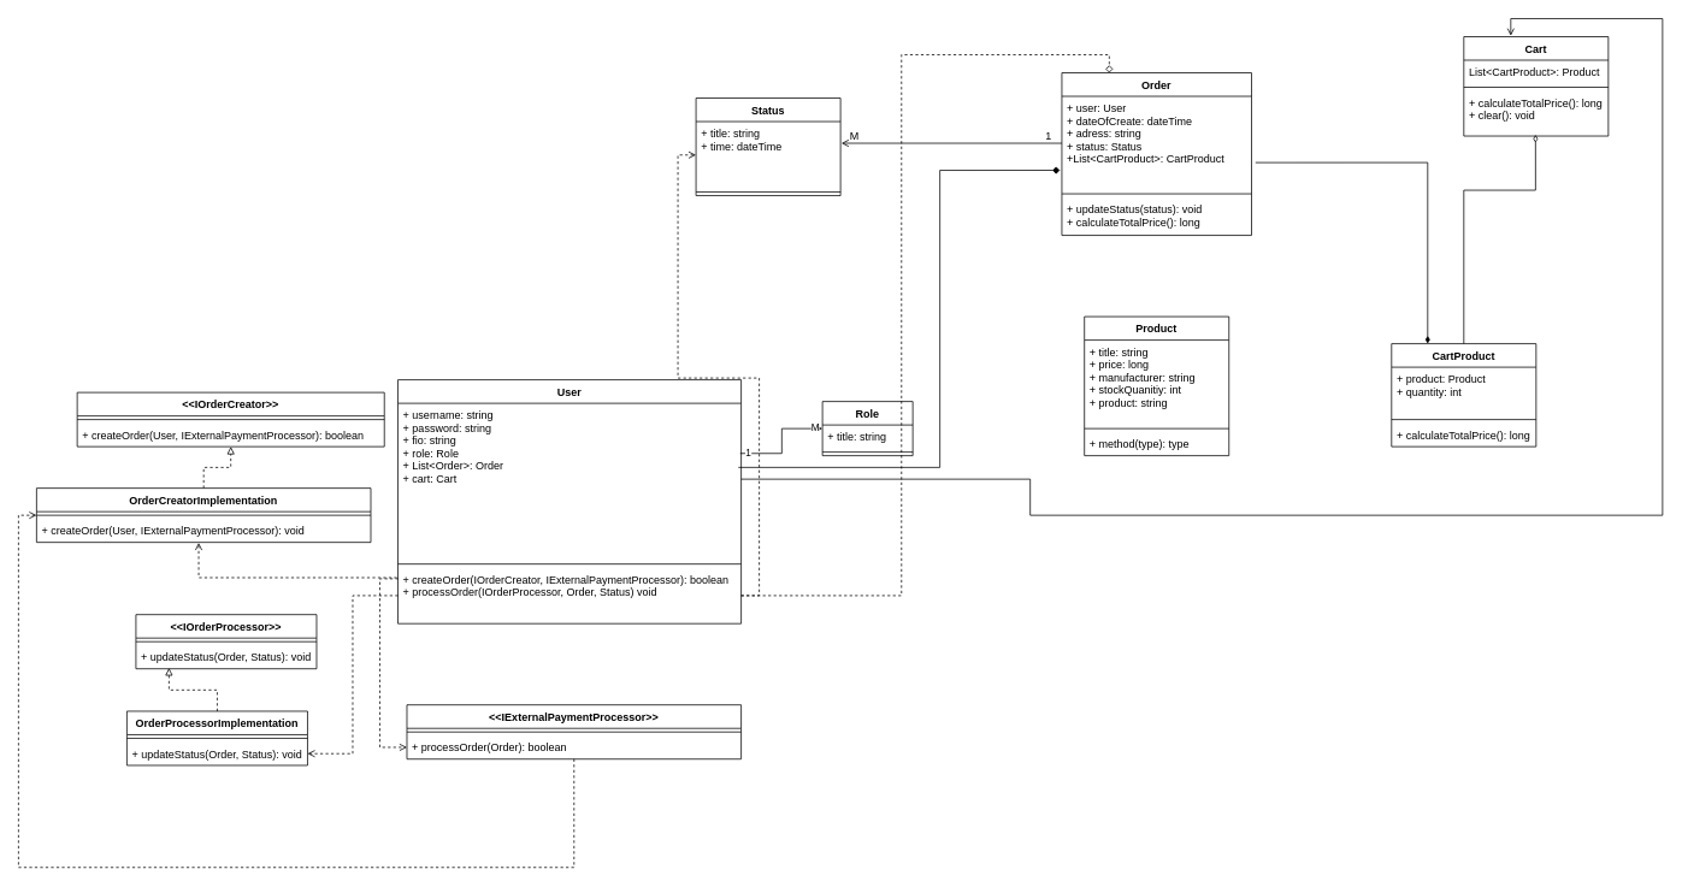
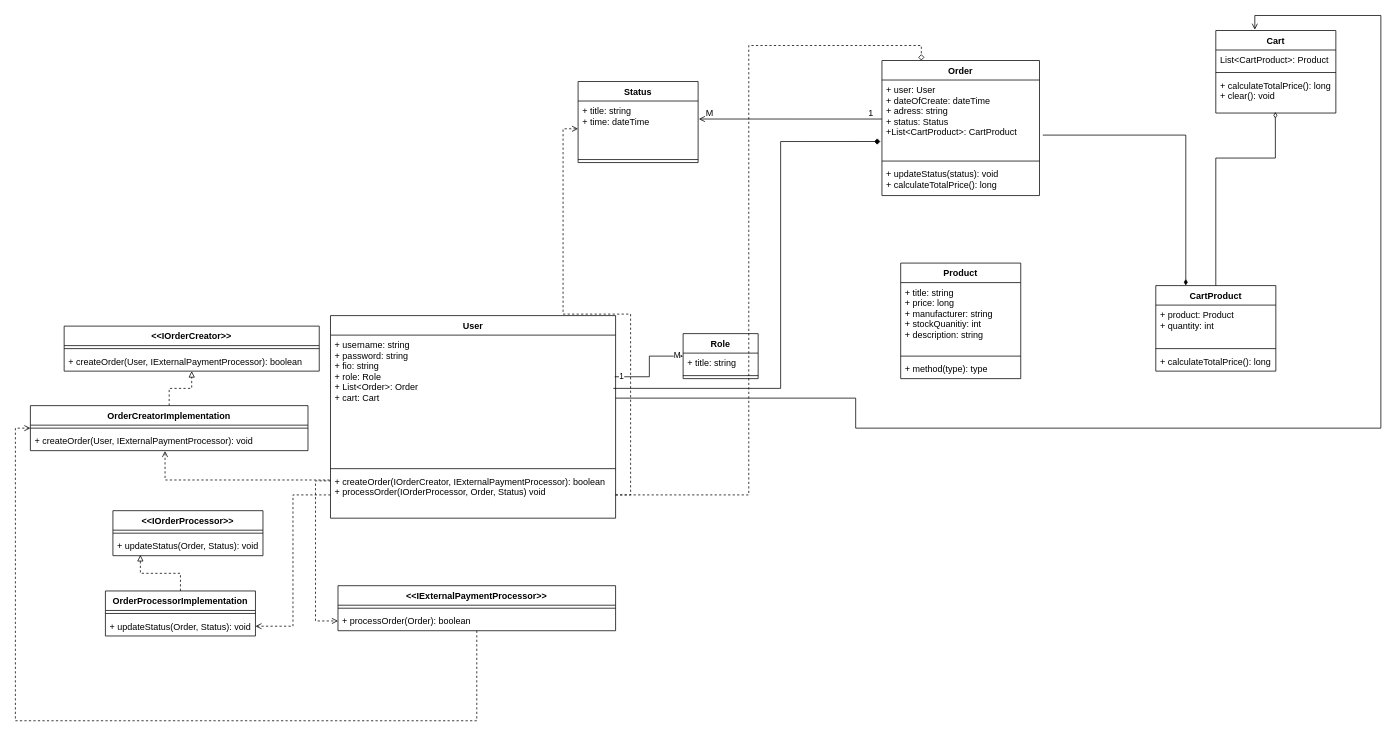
  <mxCell id="0" />
  <mxCell id="1" parent="0" />
  <mxCell id="2" value="Order" style="swimlane;fontStyle=1;align=center;verticalAlign=top;childLayout=stackLayout;horizontal=1;startSize=26;horizontalStack=0;resizeParent=1;resizeParentMax=0;resizeLast=0;collapsible=1;marginBottom=0;" vertex="1" parent="1"><mxGeometry x="1175" y="80" width="210" height="180" as="geometry" /></mxCell>
  <mxCell id="3" value="+ user: User&#10;+ dateOfCreate: dateTime&#10;+ adress: string&#10;+ status: Status&#10;+List&lt;CartProduct&gt;: CartProduct" style="text;strokeColor=none;fillColor=none;align=left;verticalAlign=top;spacingLeft=4;spacingRight=4;overflow=hidden;rotatable=0;points=[[0,0.5],[1,0.5]];portConstraint=eastwest;" vertex="1" parent="2"><mxGeometry y="26" width="210" height="104" as="geometry" /></mxCell>
  <mxCell id="4" value="" style="line;strokeWidth=1;fillColor=none;align=left;verticalAlign=middle;spacingTop=-1;spacingLeft=3;spacingRight=3;rotatable=0;labelPosition=right;points=[];portConstraint=eastwest;" vertex="1" parent="2"><mxGeometry y="130" width="210" height="8" as="geometry" /></mxCell>
  <mxCell id="5" value="+ updateStatus(status): void&#10;+ calculateTotalPrice(): long" style="text;strokeColor=none;fillColor=none;align=left;verticalAlign=top;spacingLeft=4;spacingRight=4;overflow=hidden;rotatable=0;points=[[0,0.5],[1,0.5]];portConstraint=eastwest;" vertex="1" parent="2"><mxGeometry y="138" width="210" height="42" as="geometry" /></mxCell>
  <mxCell id="6" value="Product" style="swimlane;fontStyle=1;align=center;verticalAlign=top;childLayout=stackLayout;horizontal=1;startSize=26;horizontalStack=0;resizeParent=1;resizeParentMax=0;resizeLast=0;collapsible=1;marginBottom=0;" vertex="1" parent="1"><mxGeometry x="1200" y="350" width="160" height="154" as="geometry" /></mxCell>
- <mxCell id="7" value="+ title: string&#10;+ price: long&#10;+ manufacturer: string&#10;+ stockQuanitiy: int&#10;+ product: string" style="text;strokeColor=none;fillColor=none;align=left;verticalAlign=top;spacingLeft=4;spacingRight=4;overflow=hidden;rotatable=0;points=[[0,0.5],[1,0.5]];portConstraint=eastwest;" vertex="1" parent="6"><mxGeometry y="26" width="160" height="94" as="geometry" /></mxCell>
+ <mxCell id="7" value="+ title: string&#10;+ price: long&#10;+ manufacturer: string&#10;+ stockQuanitiy: int&#10;+ description: string" style="text;strokeColor=none;fillColor=none;align=left;verticalAlign=top;spacingLeft=4;spacingRight=4;overflow=hidden;rotatable=0;points=[[0,0.5],[1,0.5]];portConstraint=eastwest;" vertex="1" parent="6"><mxGeometry y="26" width="160" height="94" as="geometry" /></mxCell>
  <mxCell id="8" value="" style="line;strokeWidth=1;fillColor=none;align=left;verticalAlign=middle;spacingTop=-1;spacingLeft=3;spacingRight=3;rotatable=0;labelPosition=right;points=[];portConstraint=eastwest;" vertex="1" parent="6"><mxGeometry y="120" width="160" height="8" as="geometry" /></mxCell>
  <mxCell id="9" value="+ method(type): type" style="text;strokeColor=none;fillColor=none;align=left;verticalAlign=top;spacingLeft=4;spacingRight=4;overflow=hidden;rotatable=0;points=[[0,0.5],[1,0.5]];portConstraint=eastwest;" vertex="1" parent="6"><mxGeometry y="128" width="160" height="26" as="geometry" /></mxCell>
  <mxCell id="10" style="edgeStyle=orthogonalEdgeStyle;rounded=0;orthogonalLoop=1;jettySize=auto;html=1;exitX=0.25;exitY=0;exitDx=0;exitDy=0;entryX=1.021;entryY=0.706;entryDx=0;entryDy=0;entryPerimeter=0;startArrow=diamondThin;startFill=1;endArrow=none;endFill=0;" edge="1" parent="1" source="11" target="3"><mxGeometry relative="1" as="geometry" /></mxCell>
  <mxCell id="11" value="CartProduct" style="swimlane;fontStyle=1;align=center;verticalAlign=top;childLayout=stackLayout;horizontal=1;startSize=26;horizontalStack=0;resizeParent=1;resizeParentMax=0;resizeLast=0;collapsible=1;marginBottom=0;" vertex="1" parent="1"><mxGeometry x="1540" y="380" width="160" height="114" as="geometry" /></mxCell>
  <mxCell id="12" value="+ product: Product&#10;+ quantity: int" style="text;strokeColor=none;fillColor=none;align=left;verticalAlign=top;spacingLeft=4;spacingRight=4;overflow=hidden;rotatable=0;points=[[0,0.5],[1,0.5]];portConstraint=eastwest;" vertex="1" parent="11"><mxGeometry y="26" width="160" height="54" as="geometry" /></mxCell>
  <mxCell id="13" value="" style="line;strokeWidth=1;fillColor=none;align=left;verticalAlign=middle;spacingTop=-1;spacingLeft=3;spacingRight=3;rotatable=0;labelPosition=right;points=[];portConstraint=eastwest;" vertex="1" parent="11"><mxGeometry y="80" width="160" height="8" as="geometry" /></mxCell>
  <mxCell id="14" value="+ calculateTotalPrice(): long" style="text;strokeColor=none;fillColor=none;align=left;verticalAlign=top;spacingLeft=4;spacingRight=4;overflow=hidden;rotatable=0;points=[[0,0.5],[1,0.5]];portConstraint=eastwest;" vertex="1" parent="11"><mxGeometry y="88" width="160" height="26" as="geometry" /></mxCell>
  <mxCell id="15" style="edgeStyle=orthogonalEdgeStyle;rounded=0;orthogonalLoop=1;jettySize=auto;html=1;exitX=0.496;exitY=0.971;exitDx=0;exitDy=0;entryX=0.5;entryY=0;entryDx=0;entryDy=0;endArrow=none;endFill=0;exitPerimeter=0;startArrow=diamondThin;startFill=0;" edge="1" parent="1" source="19" target="11"><mxGeometry relative="1" as="geometry"><Array as="points"><mxPoint x="1699" y="210" /><mxPoint x="1620" y="210" /></Array></mxGeometry></mxCell>
  <mxCell id="16" value="Cart" style="swimlane;fontStyle=1;align=center;verticalAlign=top;childLayout=stackLayout;horizontal=1;startSize=26;horizontalStack=0;resizeParent=1;resizeParentMax=0;resizeLast=0;collapsible=1;marginBottom=0;" vertex="1" parent="1"><mxGeometry x="1620" y="40" width="160" height="110" as="geometry" /></mxCell>
  <mxCell id="17" value="List&lt;CartProduct&gt;: Product" style="text;strokeColor=none;fillColor=none;align=left;verticalAlign=top;spacingLeft=4;spacingRight=4;overflow=hidden;rotatable=0;points=[[0,0.5],[1,0.5]];portConstraint=eastwest;" vertex="1" parent="16"><mxGeometry y="26" width="160" height="26" as="geometry" /></mxCell>
  <mxCell id="18" value="" style="line;strokeWidth=1;fillColor=none;align=left;verticalAlign=middle;spacingTop=-1;spacingLeft=3;spacingRight=3;rotatable=0;labelPosition=right;points=[];portConstraint=eastwest;" vertex="1" parent="16"><mxGeometry y="52" width="160" height="8" as="geometry" /></mxCell>
  <mxCell id="19" value="+ calculateTotalPrice(): long&#10;+ clear(): void" style="text;strokeColor=none;fillColor=none;align=left;verticalAlign=top;spacingLeft=4;spacingRight=4;overflow=hidden;rotatable=0;points=[[0,0.5],[1,0.5]];portConstraint=eastwest;" vertex="1" parent="16"><mxGeometry y="60" width="160" height="50" as="geometry" /></mxCell>
  <mxCell id="20" value="Status" style="swimlane;fontStyle=1;align=center;verticalAlign=top;childLayout=stackLayout;horizontal=1;startSize=26;horizontalStack=0;resizeParent=1;resizeParentMax=0;resizeLast=0;collapsible=1;marginBottom=0;" vertex="1" parent="1"><mxGeometry x="770" y="108" width="160" height="108" as="geometry" /></mxCell>
  <mxCell id="21" value="+ title: string&#10;+ time: dateTime" style="text;strokeColor=none;fillColor=none;align=left;verticalAlign=top;spacingLeft=4;spacingRight=4;overflow=hidden;rotatable=0;points=[[0,0.5],[1,0.5]];portConstraint=eastwest;" vertex="1" parent="20"><mxGeometry y="26" width="160" height="74" as="geometry" /></mxCell>
  <mxCell id="22" value="" style="line;strokeWidth=1;fillColor=none;align=left;verticalAlign=middle;spacingTop=-1;spacingLeft=3;spacingRight=3;rotatable=0;labelPosition=right;points=[];portConstraint=eastwest;" vertex="1" parent="20"><mxGeometry y="100" width="160" height="8" as="geometry" /></mxCell>
  <mxCell id="23" style="edgeStyle=orthogonalEdgeStyle;rounded=0;orthogonalLoop=1;jettySize=auto;html=1;exitX=0;exitY=0.5;exitDx=0;exitDy=0;entryX=1.006;entryY=0.324;entryDx=0;entryDy=0;entryPerimeter=0;startArrow=none;startFill=0;endArrow=open;endFill=0;" edge="1" parent="1" source="3" target="21"><mxGeometry relative="1" as="geometry" /></mxCell>
  <mxCell id="24" value="M" style="text;html=1;align=center;verticalAlign=middle;resizable=0;points=[];autosize=1;strokeColor=none;fillColor=none;" vertex="1" parent="1"><mxGeometry x="930" y="135" width="30" height="30" as="geometry" /></mxCell>
  <mxCell id="25" value="1" style="text;html=1;align=center;verticalAlign=middle;resizable=0;points=[];autosize=1;strokeColor=none;fillColor=none;" vertex="1" parent="1"><mxGeometry x="1145" y="135" width="30" height="30" as="geometry" /></mxCell>
  <mxCell id="26" value="User" style="swimlane;fontStyle=1;align=center;verticalAlign=top;childLayout=stackLayout;horizontal=1;startSize=26;horizontalStack=0;resizeParent=1;resizeParentMax=0;resizeLast=0;collapsible=1;marginBottom=0;" vertex="1" parent="1"><mxGeometry x="440" y="420" width="380" height="270" as="geometry" /></mxCell>
  <mxCell id="27" value="+ username: string&#10;+ password: string&#10;+ fio: string&#10;+ role: Role&#10;+ List&lt;Order&gt;: Order&#10;+ cart: Cart&#10;&#10;" style="text;strokeColor=none;fillColor=none;align=left;verticalAlign=top;spacingLeft=4;spacingRight=4;overflow=hidden;rotatable=0;points=[[0,0.5],[1,0.5]];portConstraint=eastwest;" vertex="1" parent="26"><mxGeometry y="26" width="380" height="174" as="geometry" /></mxCell>
  <mxCell id="28" value="" style="line;strokeWidth=1;fillColor=none;align=left;verticalAlign=middle;spacingTop=-1;spacingLeft=3;spacingRight=3;rotatable=0;labelPosition=right;points=[];portConstraint=eastwest;" vertex="1" parent="26"><mxGeometry y="200" width="380" height="8" as="geometry" /></mxCell>
  <mxCell id="29" value="+ createOrder(IOrderCreator, IExternalPaymentProcessor): boolean&#10;+ processOrder(IOrderProcessor, Order, Status) void" style="text;strokeColor=none;fillColor=none;align=left;verticalAlign=top;spacingLeft=4;spacingRight=4;overflow=hidden;rotatable=0;points=[[0,0.5],[1,0.5]];portConstraint=eastwest;" vertex="1" parent="26"><mxGeometry y="208" width="380" height="62" as="geometry" /></mxCell>
  <mxCell id="30" style="edgeStyle=orthogonalEdgeStyle;rounded=0;orthogonalLoop=1;jettySize=auto;html=1;startArrow=none;startFill=0;endArrow=open;endFill=0;entryX=0.325;entryY=-0.009;entryDx=0;entryDy=0;entryPerimeter=0;" edge="1" parent="1" source="27" target="16"><mxGeometry relative="1" as="geometry"><mxPoint x="1140" y="510" as="targetPoint" /><Array as="points"><mxPoint x="1140" y="530" /><mxPoint x="1140" y="570" /><mxPoint x="1840" y="570" /><mxPoint x="1840" y="20" /><mxPoint x="1672" y="20" /></Array></mxGeometry></mxCell>
  <mxCell id="31" style="edgeStyle=orthogonalEdgeStyle;rounded=0;orthogonalLoop=1;jettySize=auto;html=1;exitX=0.992;exitY=0.408;exitDx=0;exitDy=0;entryX=-0.01;entryY=0.788;entryDx=0;entryDy=0;entryPerimeter=0;startArrow=none;startFill=0;endArrow=diamond;endFill=1;exitPerimeter=0;" edge="1" parent="1" source="27" target="3"><mxGeometry relative="1" as="geometry"><Array as="points"><mxPoint x="1040" y="517" /><mxPoint x="1040" y="188" /></Array></mxGeometry></mxCell>
  <mxCell id="32" value="Role" style="swimlane;fontStyle=1;align=center;verticalAlign=top;childLayout=stackLayout;horizontal=1;startSize=26;horizontalStack=0;resizeParent=1;resizeParentMax=0;resizeLast=0;collapsible=1;marginBottom=0;" vertex="1" parent="1"><mxGeometry x="910" y="444" width="100" height="60" as="geometry" /></mxCell>
  <mxCell id="33" value="+ title: string" style="text;strokeColor=none;fillColor=none;align=left;verticalAlign=top;spacingLeft=4;spacingRight=4;overflow=hidden;rotatable=0;points=[[0,0.5],[1,0.5]];portConstraint=eastwest;" vertex="1" parent="32"><mxGeometry y="26" width="100" height="26" as="geometry" /></mxCell>
  <mxCell id="34" value="" style="line;strokeWidth=1;fillColor=none;align=left;verticalAlign=middle;spacingTop=-1;spacingLeft=3;spacingRight=3;rotatable=0;labelPosition=right;points=[];portConstraint=eastwest;" vertex="1" parent="32"><mxGeometry y="52" width="100" height="8" as="geometry" /></mxCell>
  <mxCell id="35" style="edgeStyle=orthogonalEdgeStyle;rounded=0;orthogonalLoop=1;jettySize=auto;html=1;entryX=0;entryY=0.5;entryDx=0;entryDy=0;startArrow=none;startFill=0;endArrow=open;endFill=0;exitX=0.997;exitY=0.319;exitDx=0;exitDy=0;exitPerimeter=0;" edge="1" parent="1" source="27" target="32"><mxGeometry relative="1" as="geometry" /></mxCell>
  <mxCell id="36" value="1" style="edgeLabel;html=1;align=center;verticalAlign=middle;resizable=0;points=[];" vertex="1" connectable="0" parent="35"><mxGeometry x="-0.855" y="1" relative="1" as="geometry"><mxPoint as="offset" /></mxGeometry></mxCell>
  <mxCell id="37" value="M" style="edgeLabel;html=1;align=center;verticalAlign=middle;resizable=0;points=[];" vertex="1" connectable="0" parent="35"><mxGeometry x="0.859" y="2" relative="1" as="geometry"><mxPoint as="offset" /></mxGeometry></mxCell>
  <mxCell id="38" value="&lt;&lt;IOrderCreator&gt;&gt;" style="swimlane;fontStyle=1;align=center;verticalAlign=top;childLayout=stackLayout;horizontal=1;startSize=26;horizontalStack=0;resizeParent=1;resizeParentMax=0;resizeLast=0;collapsible=1;marginBottom=0;" vertex="1" parent="1"><mxGeometry x="85" y="434" width="340" height="60" as="geometry" /></mxCell>
  <mxCell id="39" value="" style="line;strokeWidth=1;fillColor=none;align=left;verticalAlign=middle;spacingTop=-1;spacingLeft=3;spacingRight=3;rotatable=0;labelPosition=right;points=[];portConstraint=eastwest;" vertex="1" parent="38"><mxGeometry y="26" width="340" height="8" as="geometry" /></mxCell>
  <mxCell id="40" value="+ createOrder(User, IExternalPaymentProcessor): boolean" style="text;strokeColor=none;fillColor=none;align=left;verticalAlign=top;spacingLeft=4;spacingRight=4;overflow=hidden;rotatable=0;points=[[0,0.5],[1,0.5]];portConstraint=eastwest;" vertex="1" parent="38"><mxGeometry y="34" width="340" height="26" as="geometry" /></mxCell>
  <mxCell id="41" value="&lt;&lt;IOrderProcessor&gt;&gt;" style="swimlane;fontStyle=1;align=center;verticalAlign=top;childLayout=stackLayout;horizontal=1;startSize=26;horizontalStack=0;resizeParent=1;resizeParentMax=0;resizeLast=0;collapsible=1;marginBottom=0;" vertex="1" parent="1"><mxGeometry x="150" y="680" width="200" height="60" as="geometry" /></mxCell>
  <mxCell id="42" value="" style="line;strokeWidth=1;fillColor=none;align=left;verticalAlign=middle;spacingTop=-1;spacingLeft=3;spacingRight=3;rotatable=0;labelPosition=right;points=[];portConstraint=eastwest;" vertex="1" parent="41"><mxGeometry y="26" width="200" height="8" as="geometry" /></mxCell>
  <mxCell id="43" value="+ updateStatus(Order, Status): void" style="text;strokeColor=none;fillColor=none;align=left;verticalAlign=top;spacingLeft=4;spacingRight=4;overflow=hidden;rotatable=0;points=[[0,0.5],[1,0.5]];portConstraint=eastwest;" vertex="1" parent="41"><mxGeometry y="34" width="200" height="26" as="geometry" /></mxCell>
  <mxCell id="44" style="edgeStyle=orthogonalEdgeStyle;rounded=0;orthogonalLoop=1;jettySize=auto;html=1;exitX=0.5;exitY=0;exitDx=0;exitDy=0;entryX=0.5;entryY=1;entryDx=0;entryDy=0;startArrow=none;startFill=0;endArrow=block;endFill=0;dashed=1;" edge="1" parent="1" source="45" target="38"><mxGeometry relative="1" as="geometry" /></mxCell>
  <mxCell id="45" value="OrderCreatorImplementation" style="swimlane;fontStyle=1;align=center;verticalAlign=top;childLayout=stackLayout;horizontal=1;startSize=26;horizontalStack=0;resizeParent=1;resizeParentMax=0;resizeLast=0;collapsible=1;marginBottom=0;" vertex="1" parent="1"><mxGeometry x="40" y="540" width="370" height="60" as="geometry" /></mxCell>
  <mxCell id="46" value="" style="line;strokeWidth=1;fillColor=none;align=left;verticalAlign=middle;spacingTop=-1;spacingLeft=3;spacingRight=3;rotatable=0;labelPosition=right;points=[];portConstraint=eastwest;" vertex="1" parent="45"><mxGeometry y="26" width="370" height="8" as="geometry" /></mxCell>
  <mxCell id="47" value="+ createOrder(User, IExternalPaymentProcessor): void" style="text;strokeColor=none;fillColor=none;align=left;verticalAlign=top;spacingLeft=4;spacingRight=4;overflow=hidden;rotatable=0;points=[[0,0.5],[1,0.5]];portConstraint=eastwest;" vertex="1" parent="45"><mxGeometry y="34" width="370" height="26" as="geometry" /></mxCell>
  <mxCell id="48" style="edgeStyle=orthogonalEdgeStyle;rounded=0;orthogonalLoop=1;jettySize=auto;html=1;exitX=0.5;exitY=0;exitDx=0;exitDy=0;entryX=0.183;entryY=0.963;entryDx=0;entryDy=0;entryPerimeter=0;startArrow=none;startFill=0;endArrow=block;endFill=0;dashed=1;" edge="1" parent="1" source="49" target="43"><mxGeometry relative="1" as="geometry" /></mxCell>
  <mxCell id="49" value="OrderProcessorImplementation" style="swimlane;fontStyle=1;align=center;verticalAlign=top;childLayout=stackLayout;horizontal=1;startSize=26;horizontalStack=0;resizeParent=1;resizeParentMax=0;resizeLast=0;collapsible=1;marginBottom=0;" vertex="1" parent="1"><mxGeometry x="140" y="787" width="200" height="60" as="geometry" /></mxCell>
  <mxCell id="50" value="" style="line;strokeWidth=1;fillColor=none;align=left;verticalAlign=middle;spacingTop=-1;spacingLeft=3;spacingRight=3;rotatable=0;labelPosition=right;points=[];portConstraint=eastwest;" vertex="1" parent="49"><mxGeometry y="26" width="200" height="8" as="geometry" /></mxCell>
  <mxCell id="51" value="+ updateStatus(Order, Status): void" style="text;strokeColor=none;fillColor=none;align=left;verticalAlign=top;spacingLeft=4;spacingRight=4;overflow=hidden;rotatable=0;points=[[0,0.5],[1,0.5]];portConstraint=eastwest;" vertex="1" parent="49"><mxGeometry y="34" width="200" height="26" as="geometry" /></mxCell>
  <mxCell id="52" style="edgeStyle=orthogonalEdgeStyle;rounded=0;orthogonalLoop=1;jettySize=auto;html=1;exitX=0;exitY=0.5;exitDx=0;exitDy=0;entryX=1;entryY=0.5;entryDx=0;entryDy=0;dashed=1;startArrow=none;startFill=0;endArrow=open;endFill=0;" edge="1" parent="1" source="29" target="51"><mxGeometry relative="1" as="geometry" /></mxCell>
  <mxCell id="53" style="edgeStyle=orthogonalEdgeStyle;rounded=0;orthogonalLoop=1;jettySize=auto;html=1;exitX=-0.003;exitY=0.179;exitDx=0;exitDy=0;entryX=0.485;entryY=1.018;entryDx=0;entryDy=0;entryPerimeter=0;dashed=1;startArrow=none;startFill=0;endArrow=open;endFill=0;exitPerimeter=0;" edge="1" parent="1" source="29" target="47"><mxGeometry relative="1" as="geometry" /></mxCell>
  <mxCell id="54" style="edgeStyle=orthogonalEdgeStyle;rounded=0;orthogonalLoop=1;jettySize=auto;html=1;exitX=1;exitY=0.5;exitDx=0;exitDy=0;dashed=1;startArrow=none;startFill=0;endArrow=open;endFill=0;" edge="1" parent="1" source="29" target="21"><mxGeometry relative="1" as="geometry" /></mxCell>
  <mxCell id="55" style="edgeStyle=orthogonalEdgeStyle;rounded=0;orthogonalLoop=1;jettySize=auto;html=1;exitX=1;exitY=0.5;exitDx=0;exitDy=0;entryX=0.25;entryY=0;entryDx=0;entryDy=0;dashed=1;startArrow=none;startFill=0;endArrow=diamond;endFill=0;" edge="1" parent="1" source="29" target="2"><mxGeometry relative="1" as="geometry" /></mxCell>
  <mxCell id="56" style="edgeStyle=orthogonalEdgeStyle;rounded=0;orthogonalLoop=1;jettySize=auto;html=1;entryX=0;entryY=0.5;entryDx=0;entryDy=0;entryPerimeter=0;dashed=1;startArrow=none;startFill=0;endArrow=open;endFill=0;" edge="1" parent="1" source="57" target="46"><mxGeometry relative="1" as="geometry"><Array as="points"><mxPoint x="635" y="960" /><mxPoint x="20" y="960" /><mxPoint x="20" y="570" /></Array></mxGeometry></mxCell>
  <mxCell id="57" value="&lt;&lt;IExternalPaymentProcessor&gt;&gt;" style="swimlane;fontStyle=1;align=center;verticalAlign=top;childLayout=stackLayout;horizontal=1;startSize=26;horizontalStack=0;resizeParent=1;resizeParentMax=0;resizeLast=0;collapsible=1;marginBottom=0;" vertex="1" parent="1"><mxGeometry x="450" y="780" width="370" height="60" as="geometry" /></mxCell>
  <mxCell id="58" value="" style="line;strokeWidth=1;fillColor=none;align=left;verticalAlign=middle;spacingTop=-1;spacingLeft=3;spacingRight=3;rotatable=0;labelPosition=right;points=[];portConstraint=eastwest;" vertex="1" parent="57"><mxGeometry y="26" width="370" height="8" as="geometry" /></mxCell>
  <mxCell id="59" value="+ processOrder(Order): boolean" style="text;strokeColor=none;fillColor=none;align=left;verticalAlign=top;spacingLeft=4;spacingRight=4;overflow=hidden;rotatable=0;points=[[0,0.5],[1,0.5]];portConstraint=eastwest;" vertex="1" parent="57"><mxGeometry y="34" width="370" height="26" as="geometry" /></mxCell>
  <mxCell id="60" style="edgeStyle=orthogonalEdgeStyle;rounded=0;orthogonalLoop=1;jettySize=auto;html=1;exitX=0.001;exitY=0.198;exitDx=0;exitDy=0;entryX=0;entryY=0.5;entryDx=0;entryDy=0;dashed=1;startArrow=none;startFill=0;endArrow=open;endFill=0;exitPerimeter=0;" edge="1" parent="1" source="29" target="59"><mxGeometry relative="1" as="geometry" /></mxCell>
